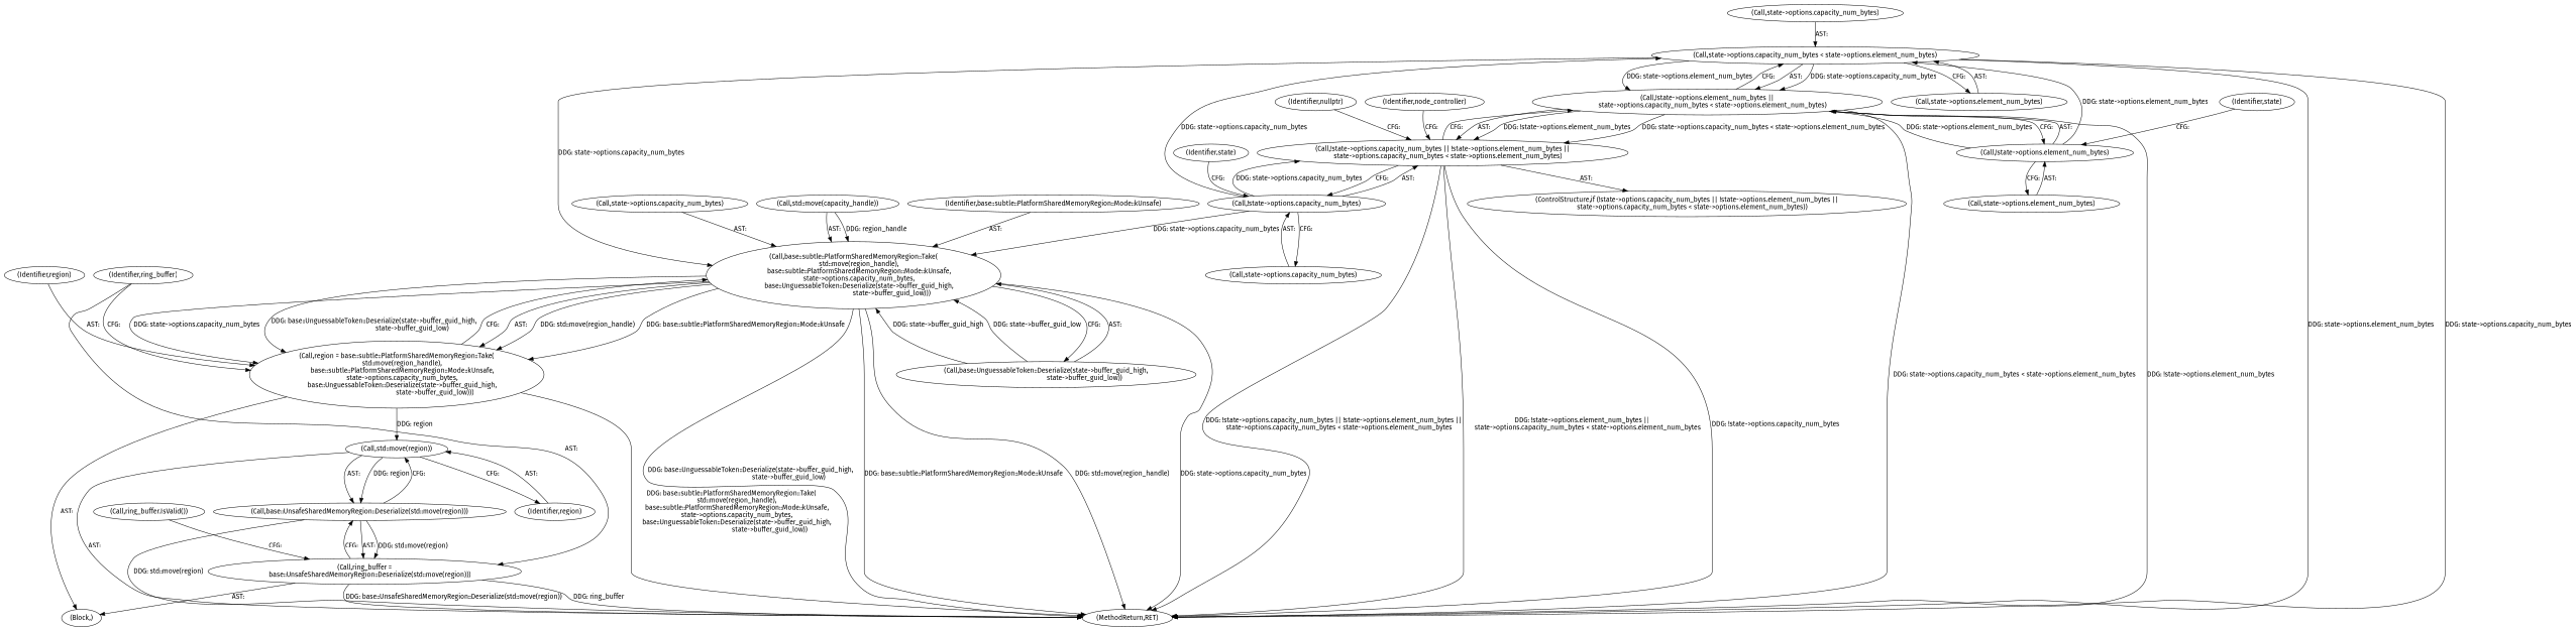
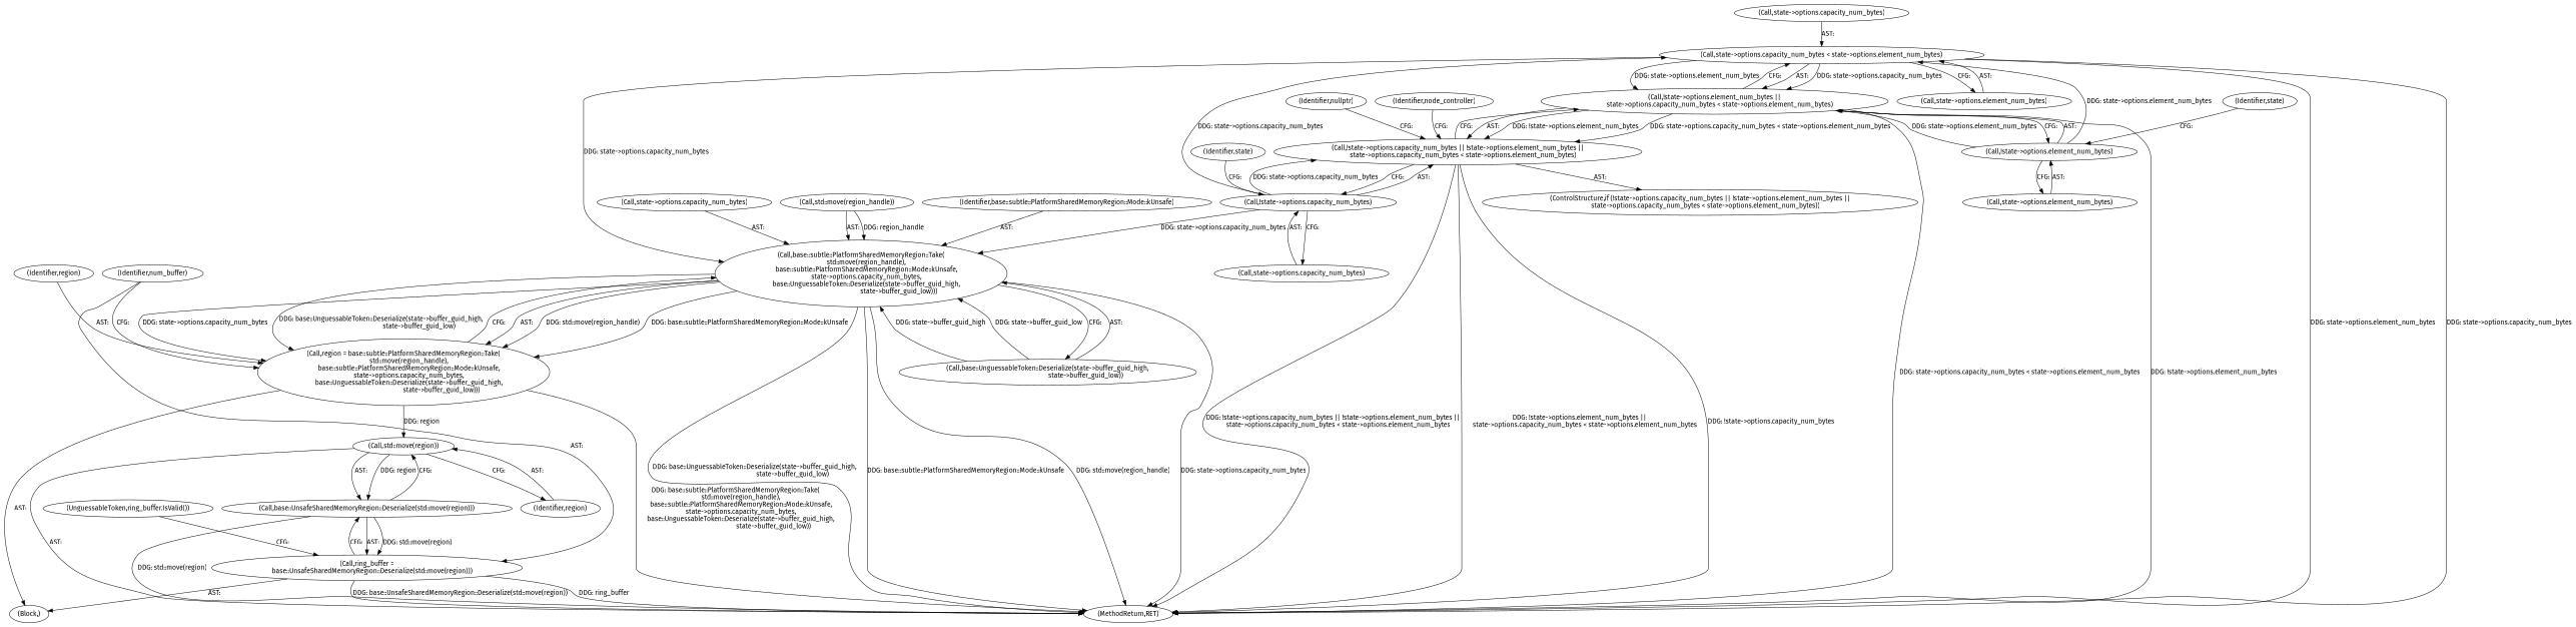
  digraph {
    fontname="Fira Sans"
    node [fontname="Fira Sans"]
    edge [fontname="Fira Sans"]
    n1 [label="(Call,state->options.capacity_num_bytes < state->options.element_num_bytes)"]
    n2 [label="(Call,!state->options.element_num_bytes ||\n      state->options.capacity_num_bytes < state->options.element_num_bytes)"]
    n3 [label="(Call,base::subtle::PlatformSharedMemoryRegion::Take(\n      std::move(region_handle),\n      base::subtle::PlatformSharedMemoryRegion::Mode::kUnsafe,\n      state->options.capacity_num_bytes,\n      base::UnguessableToken::Deserialize(state->buffer_guid_high,\n                                          state->buffer_guid_low)))"]
    n4 [label="(Call,state->options.element_num_bytes)"]
    n5 [label="(MethodReturn,RET)"]
    n6 [label="(Call,!state->options.capacity_num_bytes || !state->options.element_num_bytes ||\n      state->options.capacity_num_bytes < state->options.element_num_bytes)"]
    n7 [label="(Call,!state->options.element_num_bytes)"]
    n8 [label="(Call,region = base::subtle::PlatformSharedMemoryRegion::Take(\n      std::move(region_handle),\n      base::subtle::PlatformSharedMemoryRegion::Mode::kUnsafe,\n      state->options.capacity_num_bytes,\n      base::UnguessableToken::Deserialize(state->buffer_guid_high,\n                                          state->buffer_guid_low)))"]
    n9 [label="(Call,base::UnguessableToken::Deserialize(state->buffer_guid_high,\n                                          state->buffer_guid_low))"]
    n10 [label="(Call,!state->options.capacity_num_bytes)"]
    n11 [label="(Call,state->options.capacity_num_bytes)"]
    n12 [label="(ControlStructure,if (!state->options.capacity_num_bytes || !state->options.element_num_bytes ||\n      state->options.capacity_num_bytes < state->options.element_num_bytes))"]
    n13 [label="(Call,state->options.element_num_bytes)"]
    n14 [label="(Call,std::move(region))"]
    n15 [label="(Block,)"]
    n16 [label="(Call,base::UnsafeSharedMemoryRegion::Deserialize(std::move(region)))"]
    n17 [label="(Identifier,region)"]
    n18 [label="(Call,ring_buffer =\n      base::UnsafeSharedMemoryRegion::Deserialize(std::move(region)))"]
    n19 [label="(Identifier,base::subtle::PlatformSharedMemoryRegion::Mode::kUnsafe)"]
-   n20 [label="(Identifier,ring_buffer)"]
+   n20 [label="(Identifier,num_buffer)"]
    n21 [label="(Call,state->options.capacity_num_bytes)"]
    n22 [label="(Identifier,node_controller)"]
-   n23 [label="(Call,std::move(capacity_handle))"]
+   n23 [label="(Call,std::move(region_handle))"]
    n24 [label="(Identifier,region)"]
    n25 [label="(Identifier,state)"]
    n26 [label="(Identifier,state)"]
    n27 [label="(Call,state->options.capacity_num_bytes)"]
    n28 [label="(Identifier,nullptr)"]
-   n29 [label="(Call,ring_buffer.IsValid())"]
+   n29 [label="(UnguessableToken,ring_buffer.IsValid())"]
    n1 -> n2 [label="AST: "]
    n1 -> n2 [label="DDG: state->options.capacity_num_bytes"]
    n1 -> n2 [label="DDG: state->options.element_num_bytes"]
    n1 -> n3 [label="DDG: state->options.capacity_num_bytes"]
    n1 -> n4 [label="CFG: "]
    n1 -> n5 [label="DDG: state->options.element_num_bytes"]
    n1 -> n5 [label="DDG: state->options.capacity_num_bytes"]
    n2 -> n1 [label="CFG: "]
    n2 -> n5 [label="DDG: !state->options.element_num_bytes"]
    n2 -> n5 [label="DDG: state->options.capacity_num_bytes < state->options.element_num_bytes"]
    n2 -> n6 [label="AST: "]
    n2 -> n6 [label="DDG: !state->options.element_num_bytes"]
    n2 -> n6 [label="DDG: state->options.capacity_num_bytes < state->options.element_num_bytes"]
    n2 -> n7 [label="CFG: "]
    n3 -> n5 [label="DDG: base::subtle::PlatformSharedMemoryRegion::Mode::kUnsafe"]
    n3 -> n5 [label="DDG: std::move(region_handle)"]
    n3 -> n5 [label="DDG: state->options.capacity_num_bytes"]
    n3 -> n5 [label="DDG: base::UnguessableToken::Deserialize(state->buffer_guid_high,\n                                          state->buffer_guid_low)"]
    n3 -> n8 [label="AST: "]
    n3 -> n8 [label="DDG: std::move(region_handle)"]
    n3 -> n8 [label="DDG: base::subtle::PlatformSharedMemoryRegion::Mode::kUnsafe"]
    n3 -> n8 [label="DDG: state->options.capacity_num_bytes"]
    n3 -> n8 [label="DDG: base::UnguessableToken::Deserialize(state->buffer_guid_high,\n                                          state->buffer_guid_low)"]
    n3 -> n9 [label="CFG: "]
    n4 -> n1 [label="AST: "]
    n6 -> n2 [label="CFG: "]
    n6 -> n5 [label="DDG: !state->options.capacity_num_bytes"]
    n6 -> n5 [label="DDG: !state->options.element_num_bytes ||\n      state->options.capacity_num_bytes < state->options.element_num_bytes"]
    n6 -> n5 [label="DDG: !state->options.capacity_num_bytes || !state->options.element_num_bytes ||\n      state->options.capacity_num_bytes < state->options.element_num_bytes"]
    n6 -> n10 [label="CFG: "]
    n6 -> n12 [label="AST: "]
    n7 -> n1 [label="DDG: state->options.element_num_bytes"]
    n7 -> n2 [label="AST: "]
    n7 -> n2 [label="DDG: state->options.element_num_bytes"]
    n7 -> n13 [label="CFG: "]
    n8 -> n3 [label="CFG: "]
    n8 -> n5 [label="DDG: base::subtle::PlatformSharedMemoryRegion::Take(\n      std::move(region_handle),\n      base::subtle::PlatformSharedMemoryRegion::Mode::kUnsafe,\n      state->options.capacity_num_bytes,\n      base::UnguessableToken::Deserialize(state->buffer_guid_high,\n                                          state->buffer_guid_low))"]
    n8 -> n14 [label="DDG: region"]
    n8 -> n15 [label="AST: "]
    n9 -> n3 [label="AST: "]
    n9 -> n3 [label="DDG: state->buffer_guid_high"]
    n9 -> n3 [label="DDG: state->buffer_guid_low"]
    n10 -> n1 [label="DDG: state->options.capacity_num_bytes"]
    n10 -> n3 [label="DDG: state->options.capacity_num_bytes"]
    n10 -> n6 [label="AST: "]
    n10 -> n6 [label="DDG: state->options.capacity_num_bytes"]
    n10 -> n11 [label="CFG: "]
    n11 -> n10 [label="AST: "]
    n13 -> n7 [label="AST: "]
    n14 -> n5 [label="AST: "]
    n14 -> n16 [label="AST: "]
    n14 -> n16 [label="DDG: region"]
    n14 -> n17 [label="CFG: "]
    n16 -> n5 [label="DDG: std::move(region)"]
    n16 -> n14 [label="CFG: "]
    n16 -> n18 [label="AST: "]
    n16 -> n18 [label="DDG: std::move(region)"]
    n17 -> n14 [label="AST: "]
    n18 -> n5 [label="DDG: base::UnsafeSharedMemoryRegion::Deserialize(std::move(region))"]
    n18 -> n5 [label="DDG: ring_buffer"]
    n18 -> n15 [label="AST: "]
    n18 -> n16 [label="CFG: "]
    n19 -> n3 [label="AST: "]
    n20 -> n8 [label="CFG: "]
    n20 -> n18 [label="AST: "]
    n21 -> n3 [label="AST: "]
    n22 -> n6 [label="CFG: "]
    n23 -> n3 [label="AST: "]
    n23 -> n3 [label="DDG: region_handle"]
    n24 -> n8 [label="AST: "]
    n25 -> n10 [label="CFG: "]
    n26 -> n7 [label="CFG: "]
    n27 -> n1 [label="AST: "]
    n28 -> n6 [label="CFG: "]
    n29 -> n18 [label="CFG: "]
  }
